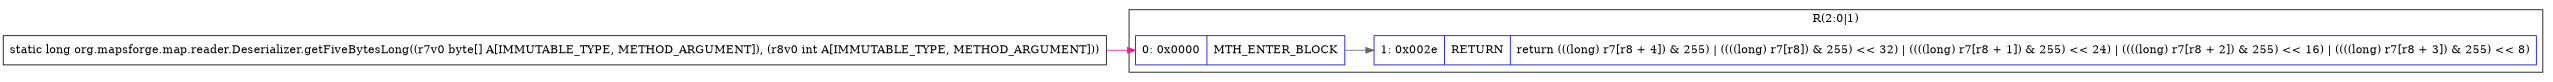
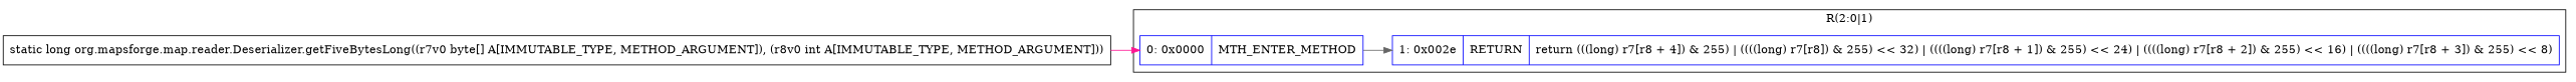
  digraph {
    rankdir=LR
    node [color=blue shape=record]
-   n1 [label="{0\:\ 0x0000|MTH_ENTER_BLOCK\l}"]
+   n1 [label="{0\:\ 0x0000|MTH_ENTER_METHOD\l}"]
    n2 [label="{1\:\ 0x002e|RETURN\l|return (((long) r7[r8 + 4]) & 255) \| ((((long) r7[r8]) & 255) \<\< 32) \| ((((long) r7[r8 + 1]) & 255) \<\< 24) \| ((((long) r7[r8 + 2]) & 255) \<\< 16) \| ((((long) r7[r8 + 3]) & 255) \<\< 8)\l}"]
    n3 [label="{static long org.mapsforge.map.reader.Deserializer.getFiveBytesLong((r7v0 byte[] A[IMMUTABLE_TYPE, METHOD_ARGUMENT]), (r8v0 int A[IMMUTABLE_TYPE, METHOD_ARGUMENT])) }" color=""]
    subgraph cluster_1 {
      label="R(2:0|1)"
      n1
      n2
    }
    n1 -> n2 [color=gray40]
    n3 -> n1 [color=deeppink]
  }
